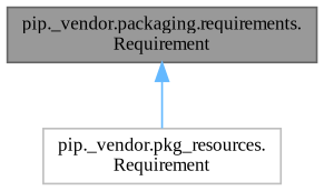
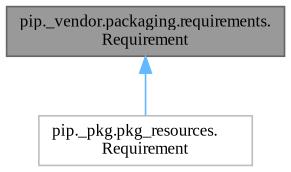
  digraph {
    fontname="Liberation Serif"
    node [fontname="Liberation Serif" fontsize=10 shape=box style=filled]
    n1 [color=gray40 fillcolor=grey60 fontcolor=black height=0.2 label="pip._vendor.packaging.requirements.\lRequirement" width=0.4]
-   n2 [color=grey75 fillcolor=white height=0.2 label="pip._vendor.pkg_resources.\lRequirement" width=0.4]
+   n2 [color=grey75 fillcolor=white height=0.2 label="pip._pkg.pkg_resources.\lRequirement" width=0.4]
    n1 -> n2 [color=steelblue1 dir=back fontname="Liberation Serif" fontsize=10 labelfontname=Helvetica labelfontsize=10 style=solid]
  }
